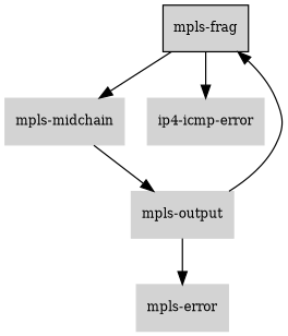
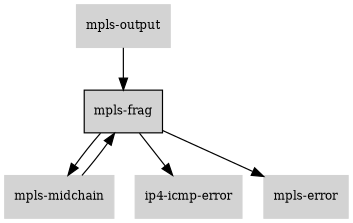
  digraph {
    rankdir=TB
    node [color=lightgray fillcolor=lightgray fontcolor=black fontsize=10 shape=box style=filled]
    edge [fontsize=8]
    "mpls-frag" [color=black]
    "mpls-midchain"
    "ip4-icmp-error"
    n4 [label="mpls-error"]
    "mpls-output"
    "mpls-frag" -> "mpls-midchain"
    "mpls-frag" -> "ip4-icmp-error"
-   "mpls-output" -> n4
-   "mpls-midchain" -> "mpls-output"
+   "mpls-frag" -> n4
+   "mpls-midchain" -> "mpls-frag"
    "mpls-output" -> "mpls-frag"
  }
